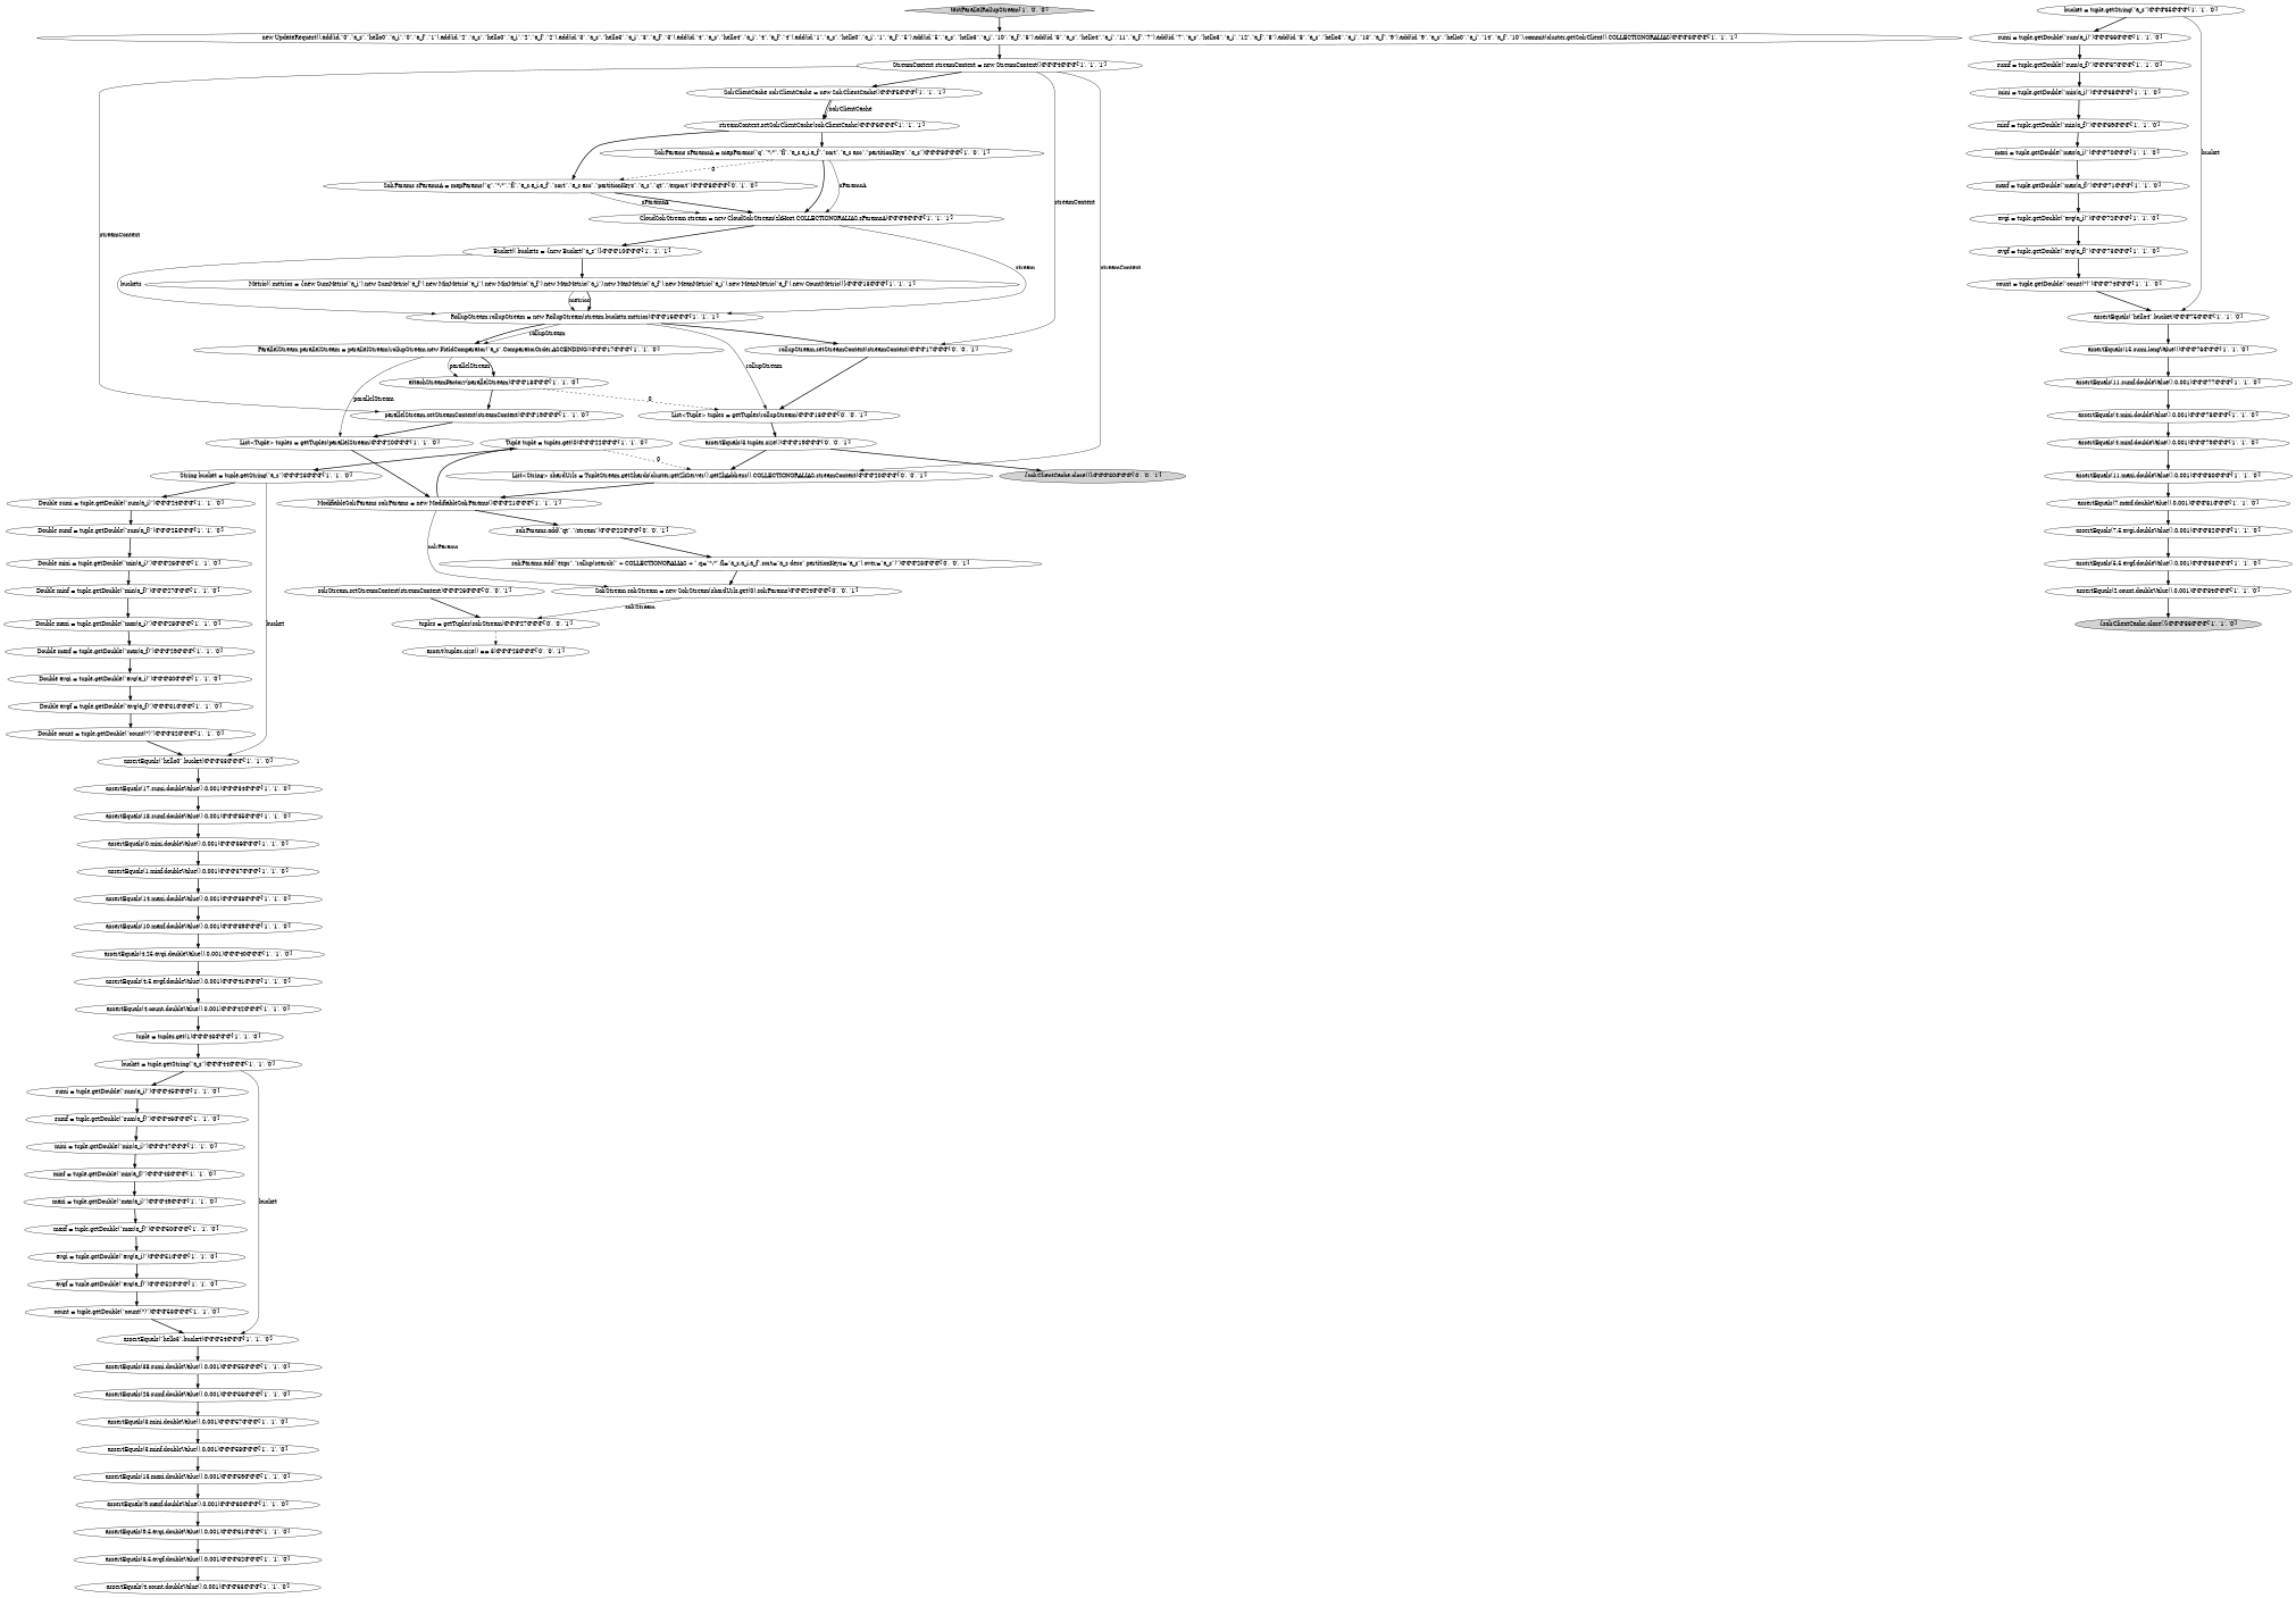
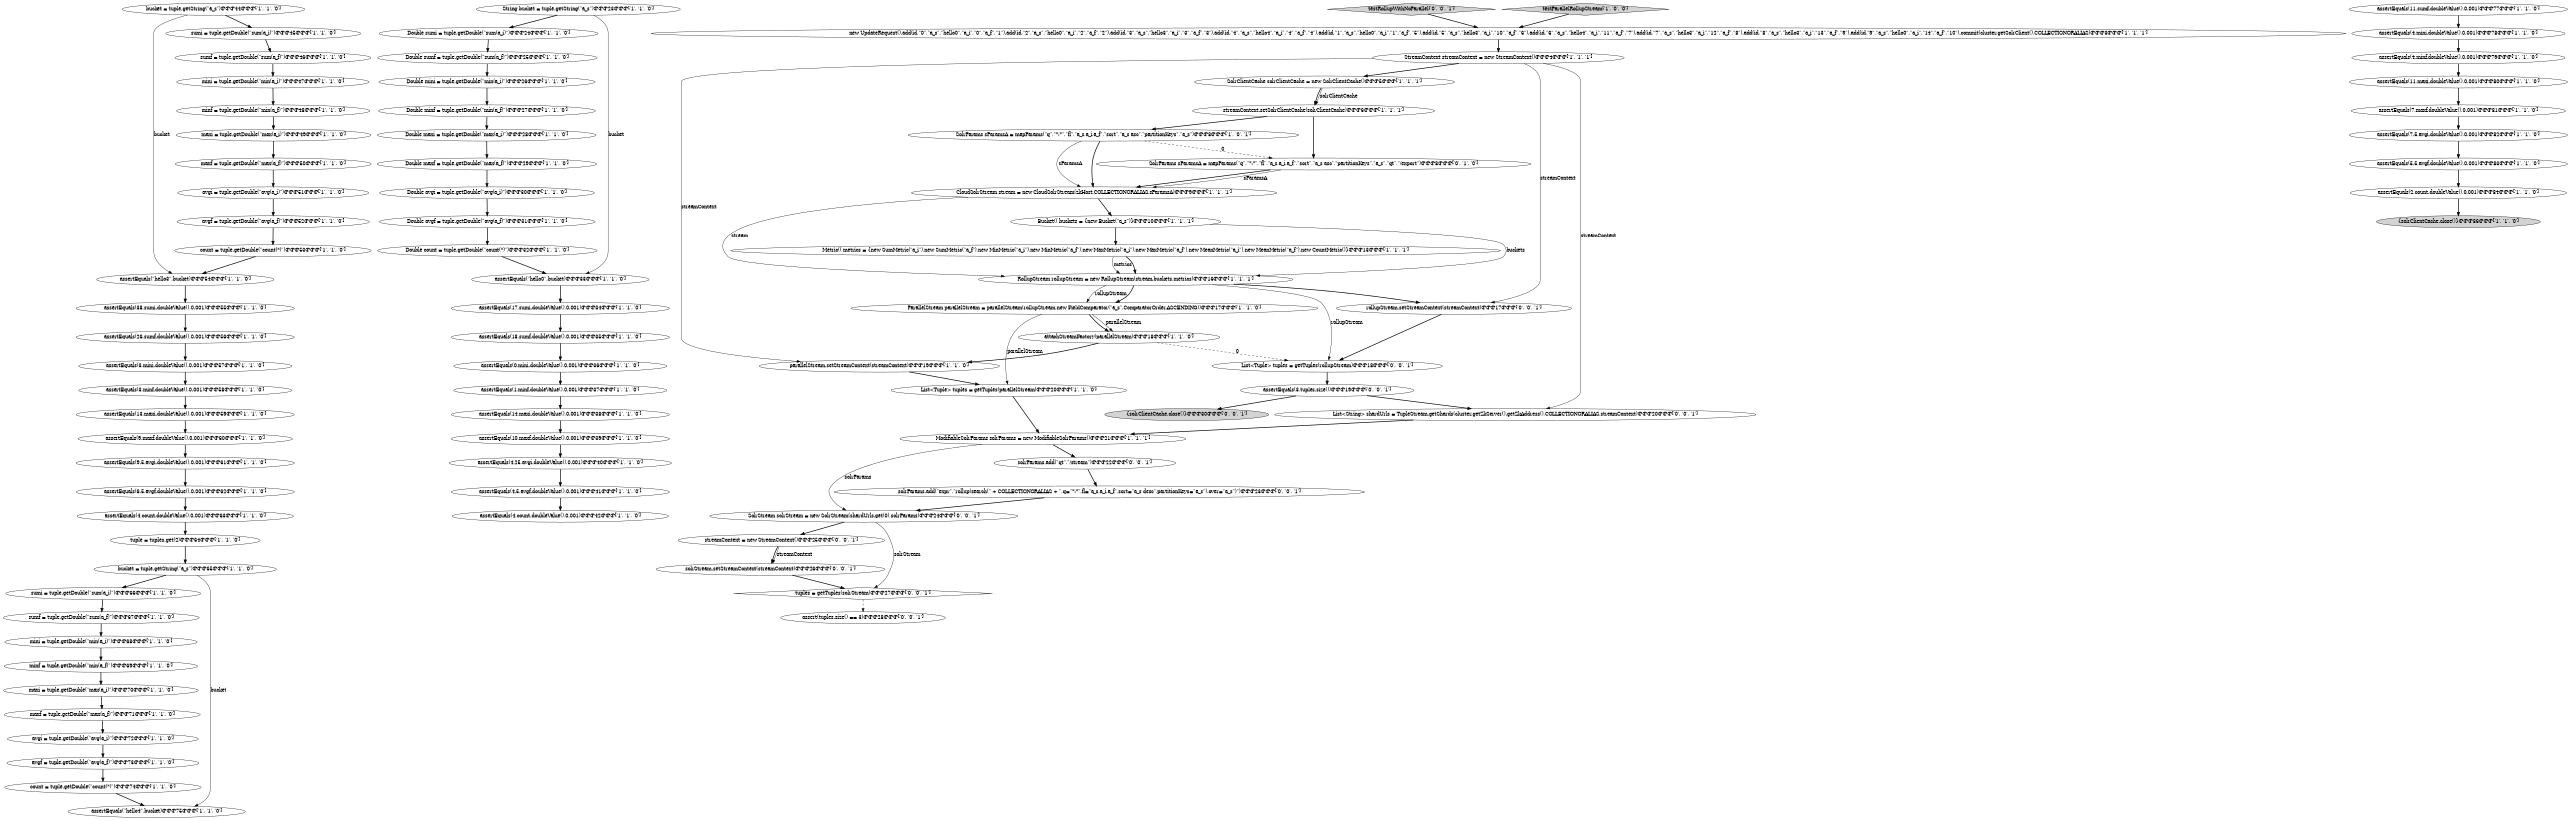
  digraph {
    node [fillcolor=white shape=ellipse style=filled]
    edge [style=bold]
    n1 [label="count = tuple.getDouble(\"count(*)\")@@@53@@@['1', '1', '0']"]
    n2 [label="assertEquals(\"hello3\",bucket)@@@54@@@['1', '1', '0']"]
    n3 [label="assertEquals(38,sumi.doubleValue(),0.001)@@@55@@@['1', '1', '0']"]
    n4 [label="Double sumi = tuple.getDouble(\"sum(a_i)\")@@@24@@@['1', '1', '0']"]
    n5 [label="Double sumf = tuple.getDouble(\"sum(a_f)\")@@@25@@@['1', '1', '0']"]
    n6 [label="Double mini = tuple.getDouble(\"min(a_i)\")@@@26@@@['1', '1', '0']"]
    n7 [label="bucket = tuple.getString(\"a_s\")@@@44@@@['1', '1', '0']"]
    n8 [label="sumi = tuple.getDouble(\"sum(a_i)\")@@@45@@@['1', '1', '0']"]
    n9 [label="sumf = tuple.getDouble(\"sum(a_f)\")@@@46@@@['1', '1', '0']"]
    n10 [label="StreamContext streamContext = new StreamContext()@@@4@@@['1', '1', '1']"]
    n11 [label="rollupStream.setStreamContext(streamContext)@@@17@@@['0', '0', '1']"]
    n12 [label="List<String> shardUrls = TupleStream.getShards(cluster.getZkServer().getZkAddress(),COLLECTIONORALIAS,streamContext)@@@20@@@['0', '0', '1']"]
    n13 [label="parallelStream.setStreamContext(streamContext)@@@19@@@['1', '1', '0']"]
    n14 [label="SolrClientCache solrClientCache = new SolrClientCache()@@@5@@@['1', '1', '1']"]
    n15 [label="List<Tuple> tuples = getTuples(rollupStream)@@@18@@@['0', '0', '1']"]
    n16 [label="ModifiableSolrParams solrParams = new ModifiableSolrParams()@@@21@@@['1', '1', '1']"]
    n17 [label="List<Tuple> tuples = getTuples(parallelStream)@@@20@@@['1', '1', '0']"]
    n18 [label="streamContext.setSolrClientCache(solrClientCache)@@@6@@@['1', '1', '1']"]
    n19 [label="avgi = tuple.getDouble(\"avg(a_i)\")@@@51@@@['1', '1', '0']"]
    n20 [label="avgf = tuple.getDouble(\"avg(a_f)\")@@@52@@@['1', '1', '0']"]
+   n21 [label="tuple = tuples.get(2)@@@64@@@['1', '1', '0']"]
    n22 [label="bucket = tuple.getString(\"a_s\")@@@65@@@['1', '1', '0']"]
    n23 [label="sumi = tuple.getDouble(\"sum(a_i)\")@@@66@@@['1', '1', '0']"]
    n24 [label="assertEquals(\"hello4\",bucket)@@@75@@@['1', '1', '0']"]
    n25 [label="maxf = tuple.getDouble(\"max(a_f)\")@@@50@@@['1', '1', '0']"]
    n26 [label="RollupStream rollupStream = new RollupStream(stream,buckets,metrics)@@@16@@@['1', '1', '1']"]
    n27 [label="ParallelStream parallelStream = parallelStream(rollupStream,new FieldComparator(\"a_s\",ComparatorOrder.ASCENDING))@@@17@@@['1', '1', '0']"]
    n28 [label="assertEquals(3,tuples.size())@@@19@@@['0', '0', '1']"]
    n29 [label="attachStreamFactory(parallelStream)@@@18@@@['1', '1', '0']"]
-   n30 [label="tuples = getTuples(solrStream)@@@27@@@['0', '0', '1']"]
+   n30 [label="tuples = getTuples(solrStream)@@@27@@@['0', '0', '1']" shape=diamond]
    n31 [label="assert(tuples.size() == 3)@@@28@@@['0', '0', '1']"]
    n32 [label="Double minf = tuple.getDouble(\"min(a_f)\")@@@27@@@['1', '1', '0']"]
    n33 [label="assertEquals(7.5,avgi.doubleValue(),0.001)@@@82@@@['1', '1', '0']"]
    n34 [label="assertEquals(5.5,avgf.doubleValue(),0.001)@@@83@@@['1', '1', '0']"]
    n35 [label="assertEquals(2,count.doubleValue(),0.001)@@@84@@@['1', '1', '0']"]
    n36 [label="assertEquals(26,sumf.doubleValue(),0.001)@@@56@@@['1', '1', '0']"]
    n37 [label="assertEquals(3,mini.doubleValue(),0.001)@@@57@@@['1', '1', '0']"]
    n38 [label="assertEquals(3,minf.doubleValue(),0.001)@@@58@@@['1', '1', '0']"]
    n39 [label="solrStream.setStreamContext(streamContext)@@@26@@@['0', '0', '1']"]
    n40 [label="SolrParams sParamsA = mapParams(\"q\",\"*:*\",\"fl\",\"a_s,a_i,a_f\",\"sort\",\"a_s asc\",\"partitionKeys\",\"a_s\",\"qt\",\"/export\")@@@8@@@['0', '1', '0']"]
    n41 [label="CloudSolrStream stream = new CloudSolrStream(zkHost,COLLECTIONORALIAS,sParamsA)@@@9@@@['1', '1', '1']"]
    n42 [label="Bucket(( buckets = {new Bucket(\"a_s\")}@@@10@@@['1', '1', '1']"]
-   n43 [label="Tuple tuple = tuples.get(0)@@@22@@@['1', '1', '0']"]
    n44 [label="solrParams.add(\"qt\",\"/stream\")@@@22@@@['0', '0', '1']"]
    n45 [label="SolrStream solrStream = new SolrStream(shardUrls.get(0),solrParams)@@@24@@@['0', '0', '1']"]
    n46 [label="String bucket = tuple.getString(\"a_s\")@@@23@@@['1', '1', '0']"]
    n47 [label="solrParams.add(\"expr\",\"rollup(search(\" + COLLECTIONORALIAS + \",q=\"*:*\",fl=\"a_s,a_i,a_f\",sort=\"a_s desc\",partitionKeys=\"a_s\"),over=\"a_s\")\")@@@23@@@['0', '0', '1']"]
+   n48 [label="streamContext = new StreamContext()@@@25@@@['0', '0', '1']"]
    n49 [label="assertEquals(6.5,avgf.doubleValue(),0.001)@@@62@@@['1', '1', '0']"]
    n50 [label="assertEquals(4,count.doubleValue(),0.001)@@@63@@@['1', '1', '0']"]
-   n51 [label="tuple = tuples.get(1)@@@43@@@['1', '1', '0']"]
+   n52 [fillcolor=lightgray label="testRollupWithNoParallel['0', '0', '1']" shape=diamond]
    n53 [label="new UpdateRequest().add(id,\"0\",\"a_s\",\"hello0\",\"a_i\",\"0\",\"a_f\",\"1\").add(id,\"2\",\"a_s\",\"hello0\",\"a_i\",\"2\",\"a_f\",\"2\").add(id,\"3\",\"a_s\",\"hello3\",\"a_i\",\"3\",\"a_f\",\"3\").add(id,\"4\",\"a_s\",\"hello4\",\"a_i\",\"4\",\"a_f\",\"4\").add(id,\"1\",\"a_s\",\"hello0\",\"a_i\",\"1\",\"a_f\",\"5\").add(id,\"5\",\"a_s\",\"hello3\",\"a_i\",\"10\",\"a_f\",\"6\").add(id,\"6\",\"a_s\",\"hello4\",\"a_i\",\"11\",\"a_f\",\"7\").add(id,\"7\",\"a_s\",\"hello3\",\"a_i\",\"12\",\"a_f\",\"8\").add(id,\"8\",\"a_s\",\"hello3\",\"a_i\",\"13\",\"a_f\",\"9\").add(id,\"9\",\"a_s\",\"hello0\",\"a_i\",\"14\",\"a_f\",\"10\").commit(cluster.getSolrClient(),COLLECTIONORALIAS)@@@3@@@['1', '1', '1']"]
    n54 [label="assertEquals(4,mini.doubleValue(),0.001)@@@78@@@['1', '1', '0']"]
    n55 [label="assertEquals(4,minf.doubleValue(),0.001)@@@79@@@['1', '1', '0']"]
    n56 [label="assertEquals(11,maxi.doubleValue(),0.001)@@@80@@@['1', '1', '0']"]
    n57 [fillcolor=lightgray label="{solrClientCache.close()}@@@30@@@['0', '0', '1']"]
    n58 [label="assertEquals(4,count.doubleValue(),0.001)@@@42@@@['1', '1', '0']"]
    n59 [label="assertEquals(18,sumf.doubleValue(),0.001)@@@35@@@['1', '1', '0']"]
    n60 [label="assertEquals(0,mini.doubleValue(),0.001)@@@36@@@['1', '1', '0']"]
    n61 [label="assertEquals(1,minf.doubleValue(),0.001)@@@37@@@['1', '1', '0']"]
    n62 [label="maxf = tuple.getDouble(\"max(a_f)\")@@@71@@@['1', '1', '0']"]
    n63 [label="avgi = tuple.getDouble(\"avg(a_i)\")@@@72@@@['1', '1', '0']"]
    n64 [label="avgf = tuple.getDouble(\"avg(a_f)\")@@@73@@@['1', '1', '0']"]
    n65 [label="minf = tuple.getDouble(\"min(a_f)\")@@@48@@@['1', '1', '0']"]
    n66 [label="maxi = tuple.getDouble(\"max(a_i)\")@@@49@@@['1', '1', '0']"]
    n67 [label="minf = tuple.getDouble(\"min(a_f)\")@@@69@@@['1', '1', '0']"]
    n68 [label="maxi = tuple.getDouble(\"max(a_i)\")@@@70@@@['1', '1', '0']"]
    n69 [label="assertEquals(4.5,avgf.doubleValue(),0.001)@@@41@@@['1', '1', '0']"]
    n70 [label="assertEquals(9.5,avgi.doubleValue(),0.001)@@@61@@@['1', '1', '0']"]
    n71 [label="Metric(( metrics = {new SumMetric(\"a_i\"),new SumMetric(\"a_f\"),new MinMetric(\"a_i\"),new MinMetric(\"a_f\"),new MaxMetric(\"a_i\"),new MaxMetric(\"a_f\"),new MeanMetric(\"a_i\"),new MeanMetric(\"a_f\"),new CountMetric()}@@@13@@@['1', '1', '1']"]
    n72 [label="Double avgf = tuple.getDouble(\"avg(a_f)\")@@@31@@@['1', '1', '0']"]
    n73 [label="Double count = tuple.getDouble(\"count(*)\")@@@32@@@['1', '1', '0']"]
    n74 [label="assertEquals(\"hello0\",bucket)@@@33@@@['1', '1', '0']"]
    n75 [label="SolrParams sParamsA = mapParams(\"q\",\"*:*\",\"fl\",\"a_s,a_i,a_f\",\"sort\",\"a_s asc\",\"partitionKeys\",\"a_s\")@@@8@@@['1', '0', '1']"]
    n76 [label="assertEquals(17,sumi.doubleValue(),0.001)@@@34@@@['1', '1', '0']"]
    n77 [label="Double maxi = tuple.getDouble(\"max(a_i)\")@@@28@@@['1', '1', '0']"]
    n78 [label="Double maxf = tuple.getDouble(\"max(a_f)\")@@@29@@@['1', '1', '0']"]
    n79 [label="Double avgi = tuple.getDouble(\"avg(a_i)\")@@@30@@@['1', '1', '0']"]
    n80 [label="assertEquals(13,maxi.doubleValue(),0.001)@@@59@@@['1', '1', '0']"]
    n81 [label="mini = tuple.getDouble(\"min(a_i)\")@@@47@@@['1', '1', '0']"]
    n82 [label="count = tuple.getDouble(\"count(*)\")@@@74@@@['1', '1', '0']"]
    n83 [label="assertEquals(14,maxi.doubleValue(),0.001)@@@38@@@['1', '1', '0']"]
    n84 [label="assertEquals(10,maxf.doubleValue(),0.001)@@@39@@@['1', '1', '0']"]
    n85 [label="sumf = tuple.getDouble(\"sum(a_f)\")@@@67@@@['1', '1', '0']"]
-   n86 [label="assertEquals(15,sumi.longValue())@@@76@@@['1', '1', '0']"]
    n87 [label="assertEquals(7,maxf.doubleValue(),0.001)@@@81@@@['1', '1', '0']"]
    n88 [label="assertEquals(9,maxf.doubleValue(),0.001)@@@60@@@['1', '1', '0']"]
    n89 [fillcolor=lightgray label="{solrClientCache.close()}@@@86@@@['1', '1', '0']"]
    n90 [label="mini = tuple.getDouble(\"min(a_i)\")@@@68@@@['1', '1', '0']"]
    n91 [label="assertEquals(4.25,avgi.doubleValue(),0.001)@@@40@@@['1', '1', '0']"]
    n92 [label="assertEquals(11,sumf.doubleValue(),0.001)@@@77@@@['1', '1', '0']"]
    n93 [fillcolor=lightgray label="testParallelRollupStream['1', '0', '0']" shape=diamond]
    n1 -> n2
    n2 -> n3
    n3 -> n36
    n4 -> n5
    n5 -> n6
    n6 -> n32
    n7 -> n2 [label=bucket style=solid]
    n7 -> n8
    n8 -> n9
    n9 -> n81
    n10 -> n11 [label=streamContext style=solid]
    n10 -> n12 [label=streamContext style=solid]
    n10 -> n13 [label=streamContext style=solid]
    n10 -> n14
    n11 -> n15
    n12 -> n16
    n13 -> n17
    n14 -> n18
    n14 -> n18 [label=solrClientCache style=solid]
    n15 -> n28
-   n16 -> n43
    n16 -> n44
    n16 -> n45 [label=solrParams style=solid]
    n17 -> n16
    n18 -> n40
    n18 -> n75
    n19 -> n20
    n20 -> n1
+   n21 -> n22
    n22 -> n23
    n22 -> n24 [label=bucket style=solid]
    n23 -> n85
-   n24 -> n86
    n25 -> n19
    n26 -> n11
    n26 -> n15 [label=rollupStream style=solid]
    n26 -> n27 [label=rollupStream style=solid]
    n26 -> n27
    n27 -> n17 [label=parallelStream style=solid]
    n27 -> n29 [label=parallelStream style=solid]
    n27 -> n29
    n28 -> n12
    n28 -> n57
    n29 -> n13
    n29 -> n15 [label=0 style=dashed]
    n30 -> n31 [style=dashed]
    n32 -> n77
    n33 -> n34
    n34 -> n35
    n35 -> n89
    n36 -> n37
    n37 -> n38
    n38 -> n80
    n39 -> n30
    n40 -> n41
    n40 -> n41 [label=sParamsA style=solid]
    n41 -> n26 [label=stream style=solid]
    n41 -> n42
    n42 -> n26 [label=buckets style=solid]
    n42 -> n71
-   n43 -> n12 [label=0 style=dashed]
-   n43 -> n46
    n44 -> n47
    n45 -> n30 [label=solrStream style=solid]
+   n45 -> n48
    n46 -> n4
    n46 -> n74 [label=bucket style=solid]
    n47 -> n45
+   n48 -> n39
+   n48 -> n39 [label=streamContext style=solid]
    n49 -> n50
-   n51 -> n7
+   n50 -> n21
+   n52 -> n53
    n53 -> n10
    n54 -> n55
    n55 -> n56
    n56 -> n87
-   n58 -> n51
    n59 -> n60
    n60 -> n61
    n61 -> n83
    n62 -> n63
    n63 -> n64
    n64 -> n82
    n65 -> n66
    n66 -> n25
    n67 -> n68
    n68 -> n62
    n69 -> n58
    n70 -> n49
    n71 -> n26 [label=metrics style=solid]
    n71 -> n26
    n72 -> n73
    n73 -> n74
    n74 -> n76
    n75 -> n40 [label=0 style=dashed]
    n75 -> n41 [label=sParamsA style=solid]
    n75 -> n41
    n76 -> n59
    n77 -> n78
    n78 -> n79
    n79 -> n72
    n80 -> n88
    n81 -> n65
    n82 -> n24
    n83 -> n84
    n84 -> n91
    n85 -> n90
-   n86 -> n92
    n87 -> n33
    n88 -> n70
    n90 -> n67
    n91 -> n69
    n92 -> n54
    n93 -> n53
  }
